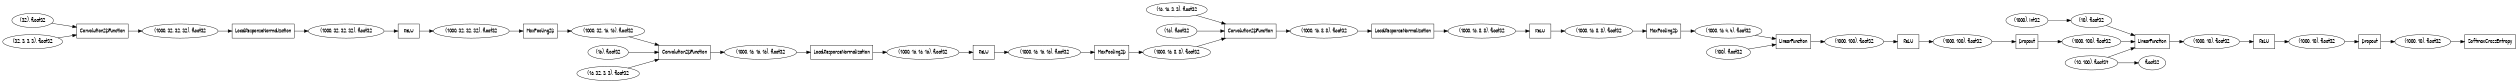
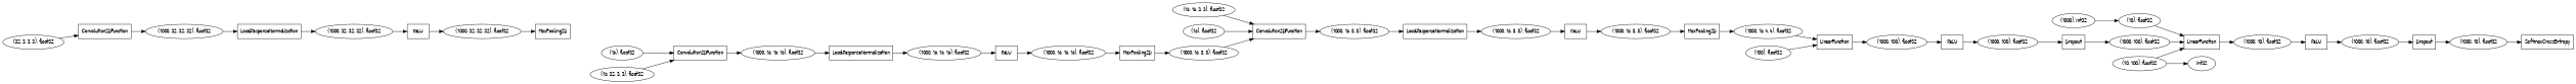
  digraph {
    fontname="Patrick Hand"
    rankdir=LR
    node [fontname="Patrick Hand" shape=oval]
    edge [fontname="Patrick Hand"]
    n1 [label="(1000, 100), float32"]
    n2 [label=ReLU shape=box]
    n3 [label="(1000, 100), float32"]
    n4 [label=Dropout shape=box]
    n5 [label="(1000, 100), float32"]
    n6 [label=LinearFunction shape=box]
    n7 [label="(16, 16, 3, 3), float32"]
    n8 [label=Convolution2DFunction shape=box]
    n9 [label="(1000, 16, 8, 8), float32"]
    n10 [label="(1000, 10), float32"]
    n11 [label=ReLU shape=box]
    n12 [label=LocalResponseNormalization shape=box]
    n13 [label=LocalResponseNormalization shape=box]
    n14 [label="(1000, 16, 16, 16), float32"]
    n15 [label=ReLU shape=box]
    n16 [label="(1000, 16, 16, 16), float32"]
    n17 [label="(16), float32"]
    n18 [label=Convolution2DFunction shape=box]
    n19 [label="(1000, 16, 16, 16), float32"]
    n20 [label="(1000, 16, 8, 8), float32"]
    n21 [label=Dropout shape=box]
    n22 [label="(1000, 10), float32"]
    n23 [label=SoftmaxCrossEntropy shape=box]
-   n24 [label="(32), float32"]
    n25 [label=Convolution2DFunction shape=box]
    n26 [label="(1000, 32, 32, 32), float32"]
    n27 [label=ReLU shape=box]
    n28 [label="(1000, 16, 8, 8), float32"]
    n29 [label="(1000, 10), float32"]
    n30 [label=LocalResponseNormalization shape=box]
    n31 [label="(1000, 32, 32, 32), float32"]
    n32 [label=MaxPooling2D shape=box]
-   n33 [label="(1000, 32, 16, 16), float32"]
    n34 [label="(1000), int32"]
    n35 [label="(10), float32"]
    n36 [label=MaxPooling2D shape=box]
    n37 [label="(1000, 16, 8, 8), float32"]
    n38 [label="(16), float32"]
-   n39 [label=float32]
+   n39 [label=int32]
    n40 [label=MaxPooling2D shape=box]
    n41 [label="(1000, 16, 4, 4), float32"]
    n42 [label=LinearFunction shape=box]
    n43 [label="(100), float32"]
-   n44 [label="(10, 100), float37"]
+   n44 [label="(10, 100), float32"]
    n45 [label=ReLU shape=box]
    n46 [label="(1000, 32, 32, 32), float32"]
    n47 [label="(32, 3, 3, 3), float32"]
    n48 [label="(16, 32, 3, 3), float32"]
    n1 -> n2
    n2 -> n3
    n3 -> n4
    n4 -> n5
    n5 -> n6
    n6 -> n10
    n7 -> n8
    n8 -> n9
    n9 -> n12
    n10 -> n11
    n11 -> n29
    n12 -> n20
    n13 -> n14
    n14 -> n15
    n15 -> n16
    n16 -> n36
    n17 -> n8
    n18 -> n19
    n19 -> n13
    n20 -> n27
    n21 -> n22
    n22 -> n23
-   n24 -> n25
    n25 -> n26
    n26 -> n30
    n27 -> n28
    n28 -> n40
    n29 -> n21
    n30 -> n31
    n31 -> n45
-   n32 -> n33
-   n33 -> n18
    n34 -> n35
    n35 -> n6
    n36 -> n37
    n37 -> n8
    n38 -> n18
    n40 -> n41
    n41 -> n42
    n42 -> n1
    n43 -> n42
    n44 -> n6
    n44 -> n39
    n45 -> n46
    n46 -> n32
    n47 -> n25
    n48 -> n18
  }
